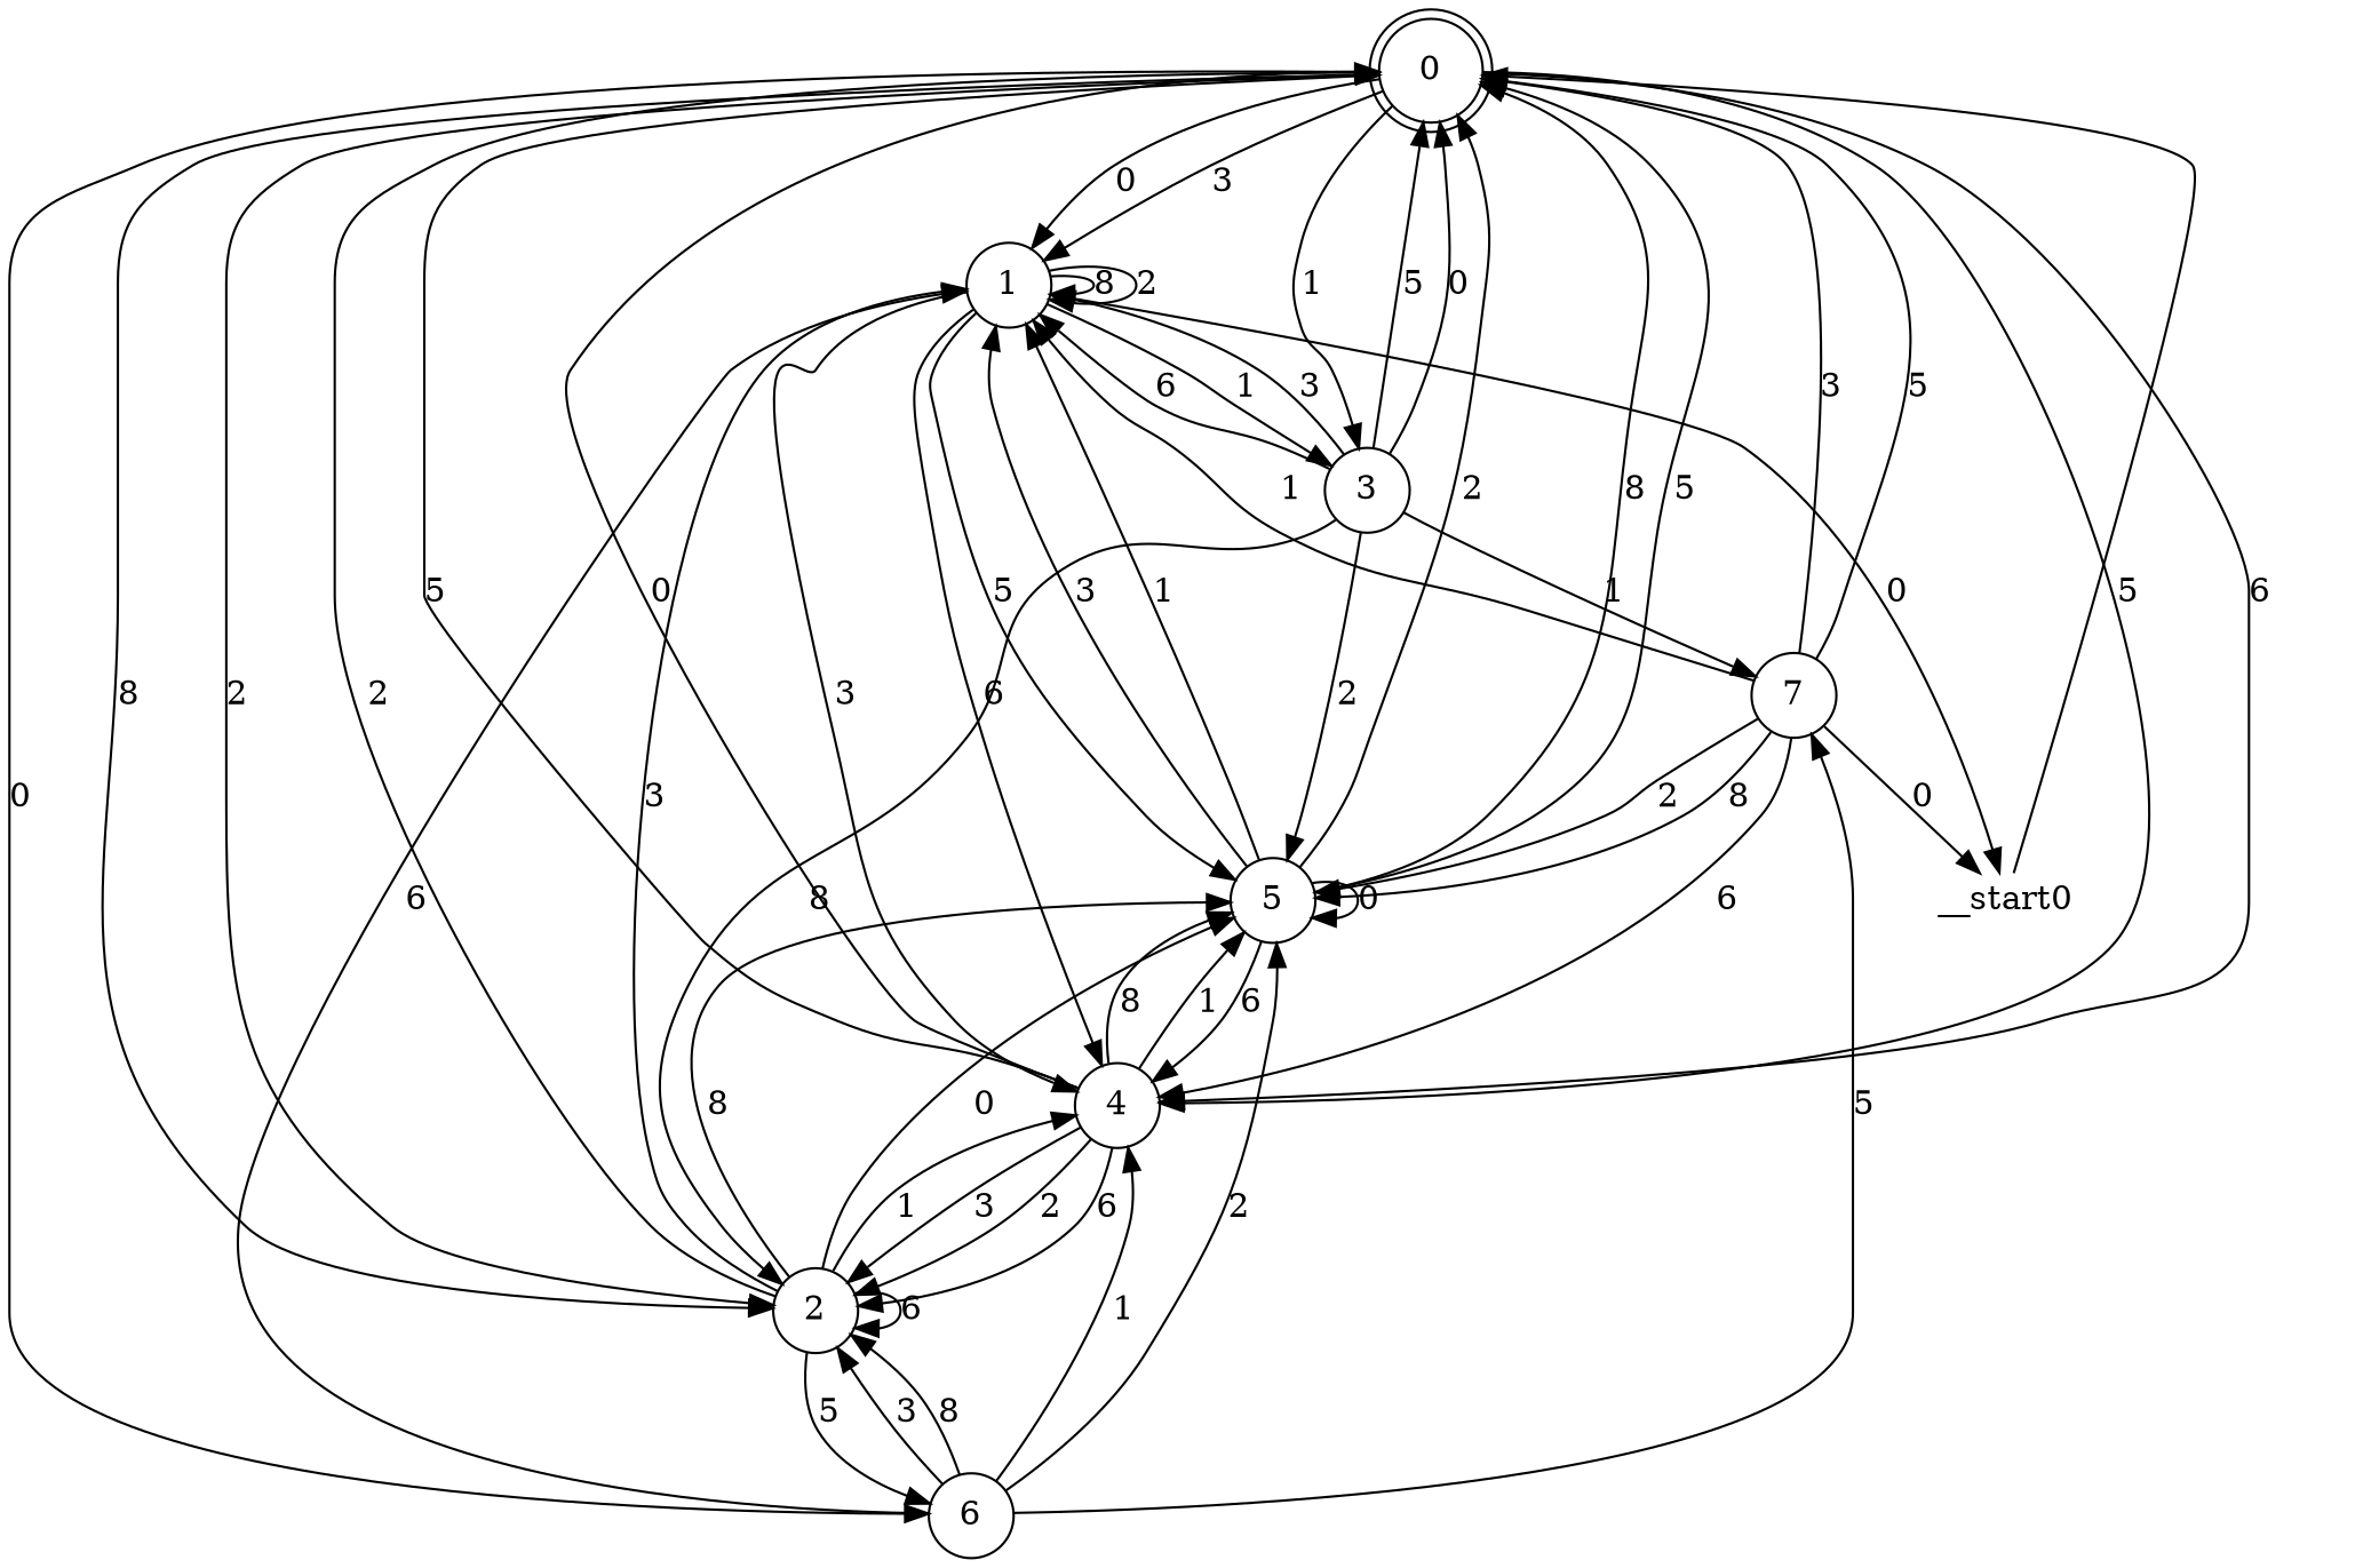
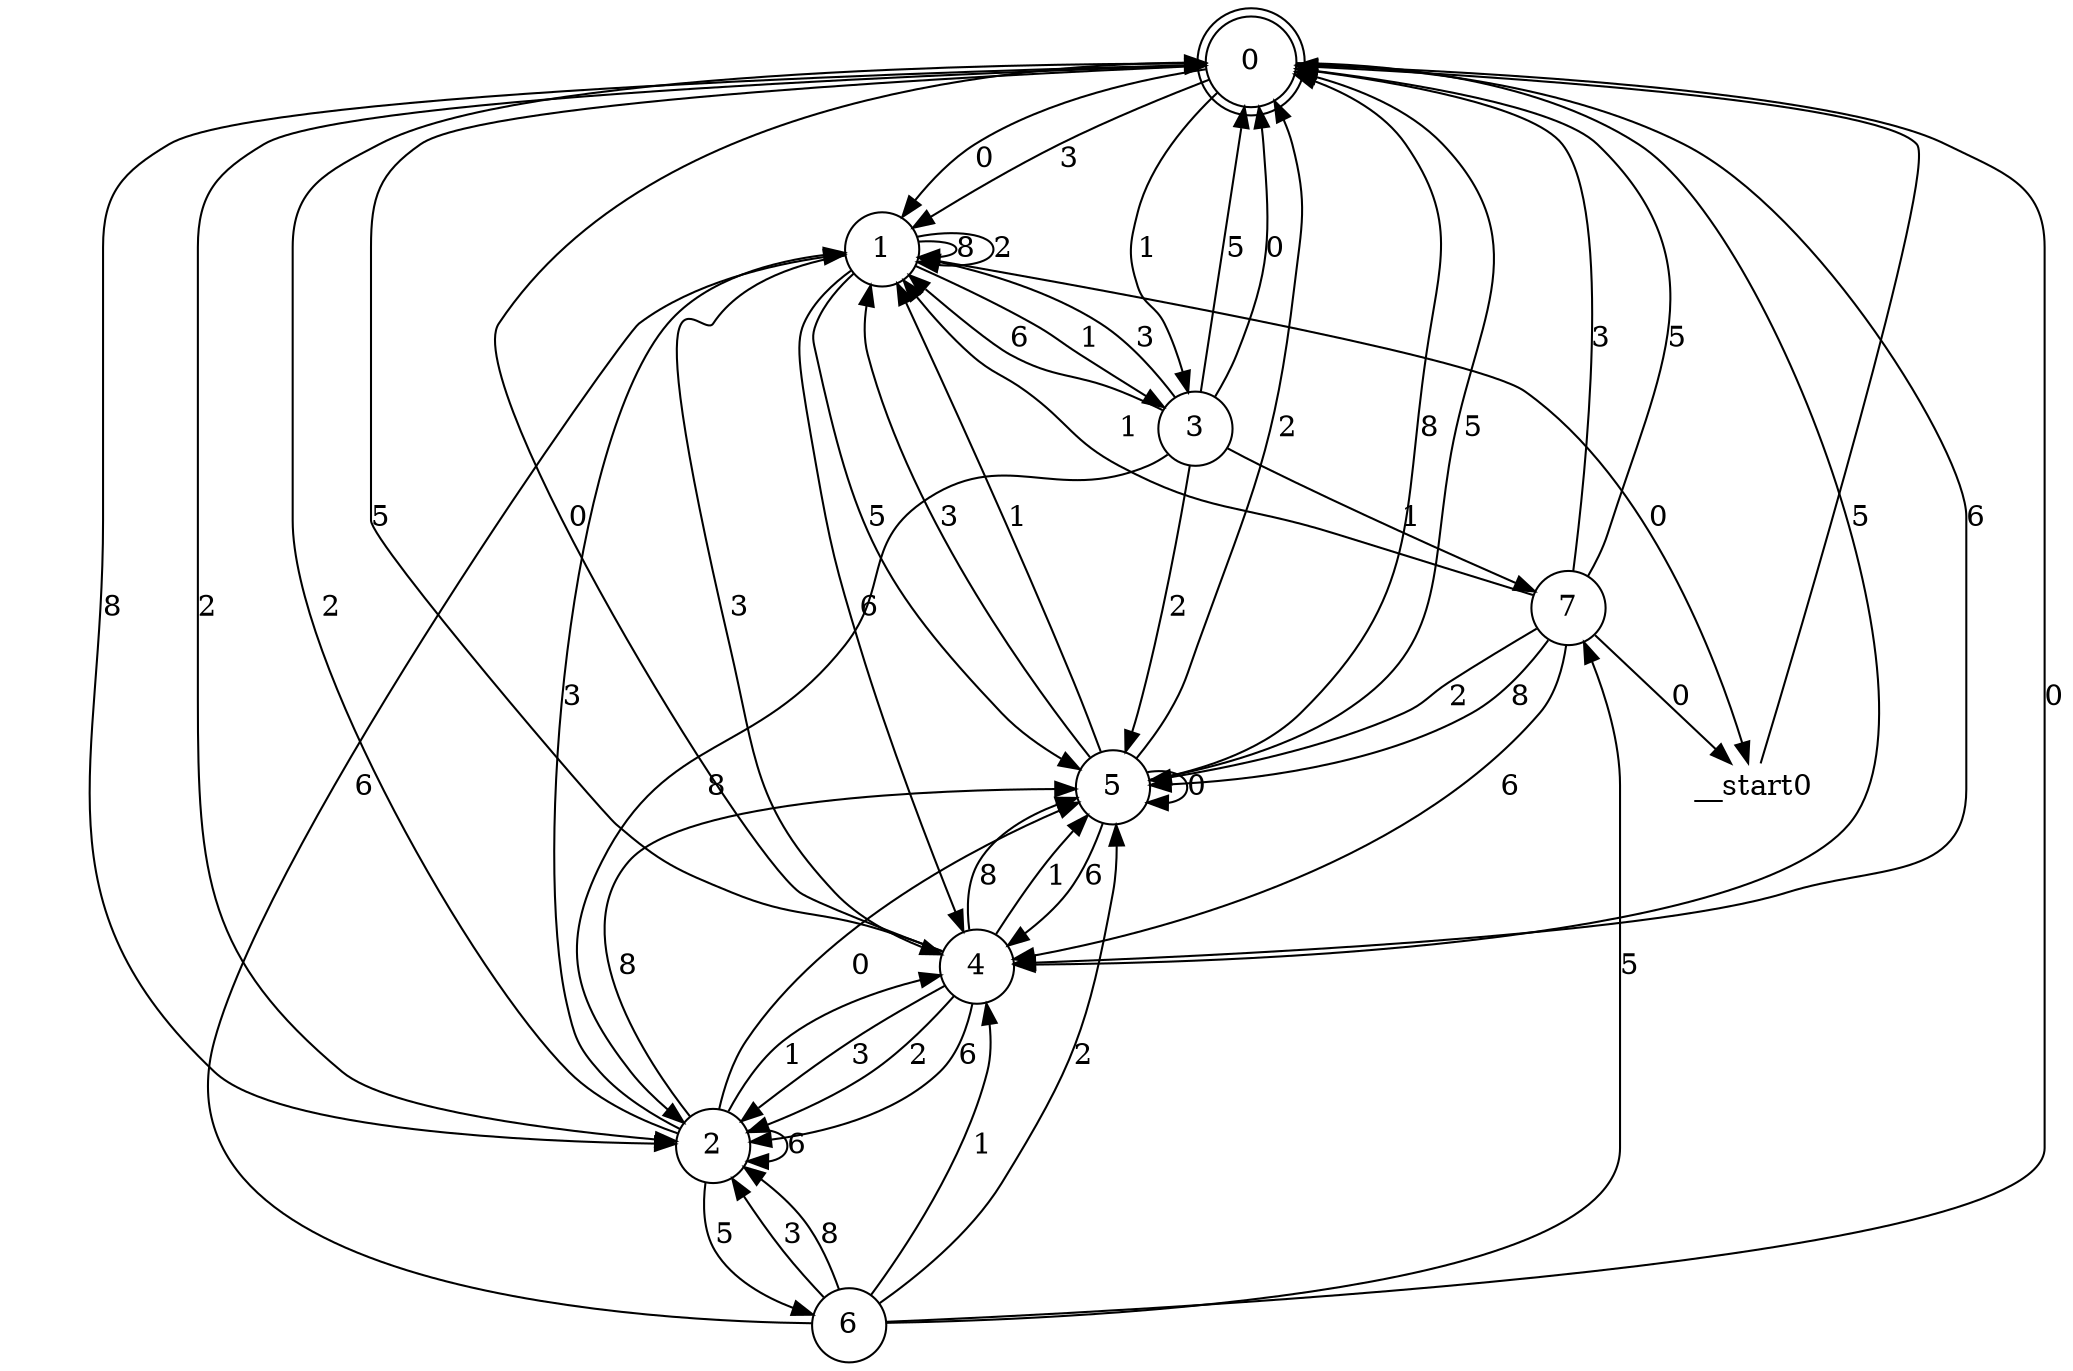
  digraph {
    node [shape=circle]
    n1 [label=0 shape=doublecircle]
    n2 [label=1]
    n3 [label=2]
    n4 [label=3]
    n5 [label=4]
    n6 [label=5]
    __start0 [height=0 shape=none width=0]
    n8 [label=6]
    n9 [label=7]
    n1 -> n2 [label=3]
    n1 -> n2 [label=0]
    n1 -> n3 [label=8]
    n1 -> n3 [label=2]
    n1 -> n4 [label=1]
    n1 -> n5 [label=5]
    n1 -> n5 [label=6]
    n2 -> n2 [label=8]
    n2 -> n2 [label=2]
    n2 -> n4 [label=1]
    n2 -> n5 [label=3]
    n2 -> n5 [label=6]
    n2 -> n6 [label=5]
    n2 -> __start0 [label=0]
    n3 -> n1 [label=2]
    n3 -> n2 [label=3]
    n3 -> n3 [label=6]
    n3 -> n5 [label=1]
    n3 -> n6 [label=8]
    n3 -> n6 [label=0]
    n3 -> n8 [label=5]
    n4 -> n1 [label=5]
    n4 -> n1 [label=0]
    n4 -> n2 [label=3]
    n4 -> n2 [label=6]
    n4 -> n3 [label=8]
    n4 -> n6 [label=2]
    n4 -> n9 [label=1]
    n5 -> n1 [label=5]
    n5 -> n1 [label=0]
    n5 -> n3 [label=3]
    n5 -> n3 [label=6]
    n5 -> n3 [label=2]
    n5 -> n6 [label=8]
    n5 -> n6 [label=1]
    n6 -> n1 [label=8]
    n6 -> n1 [label=5]
    n6 -> n1 [label=2]
    n6 -> n2 [label=3]
    n6 -> n2 [label=1]
    n6 -> n5 [label=6]
    n6 -> n6 [label=0]
    __start0 -> n1
-   n1 -> n8 [label=0]
+   n8 -> n1 [label=0]
    n8 -> n2 [label=6]
    n8 -> n3 [label=3]
    n8 -> n3 [label=8]
    n8 -> n5 [label=1]
    n8 -> n6 [label=2]
    n8 -> n9 [label=5]
    n9 -> n1 [label=3]
    n9 -> n1 [label=5]
    n9 -> n2 [label=1]
    n9 -> n5 [label=6]
    n9 -> n6 [label=8]
    n9 -> n6 [label=2]
    n9 -> __start0 [label=0]
  }
